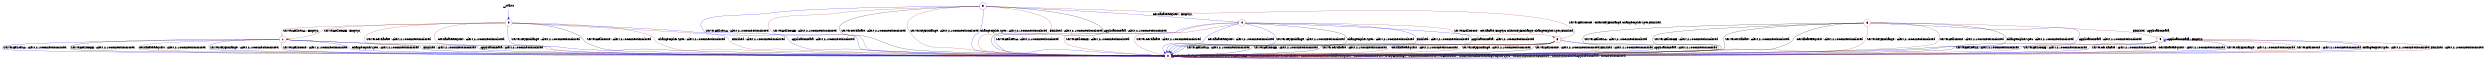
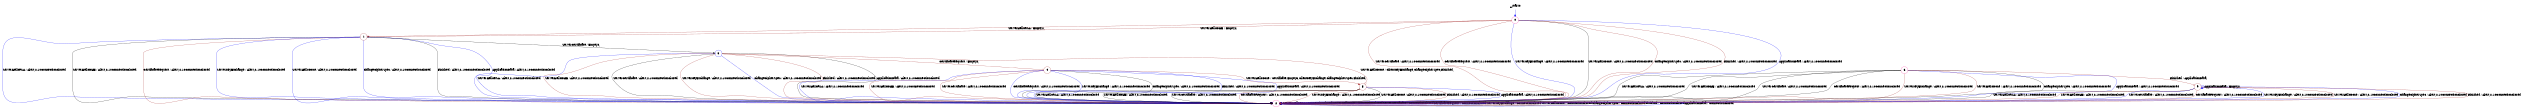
  digraph {
    node [color=brown shape=circle]
    edge [arrowhead=diamond color=brown]
    __start0 [color=blue shape=none]
    n2 [color=deeppink label=0]
    n3 [label=1]
    n4 [color=deeppink label=2]
    n5 [color=blue label=3]
    n6 [label=4]
    n7 [label=5]
    n8 [color=deeppink label=6]
    n9 [label=9]
    __start0 -> n2 [color=blue]
    n2 -> n3 [arrowhead=odot label="ServerHelloRSA / Empty2,"]
    n2 -> n3 [arrowhead=normal label="ServerHelloDHE / Empty2,"]
    n2 -> n4 [label="ServerCertificate / Alert,2.10ConnectionClosed"]
    n2 -> n4 [label="CertificateRequest / Alert,2.10ConnectionClosed"]
    n2 -> n4 [arrowhead=normal color=blue label="ServerKeyExchange / Alert,2.10ConnectionClosed"]
    n2 -> n4 [arrowhead=normal color=black label="ServerHelloDone / Alert,2.10ConnectionClosed"]
    n2 -> n4 [arrowhead=normal label="ChangeCipherSpec / Alert,2.10ConnectionClosed"]
    n2 -> n4 [arrowhead=odot label="Finished / Alert,2.10ConnectionClosed"]
    n2 -> n4 [color=blue label="ApplicationData / Alert,2.10ConnectionClosed"]
    n3 -> n4 [arrowhead=normal color=blue label="ServerHelloRSA / Alert,2.10ConnectionClosed"]
    n3 -> n4 [arrowhead=normal color=black label="ServerHelloDHE / Alert,2.10ConnectionClosed"]
    n3 -> n4 [arrowhead=normal label="CertificateRequest / Alert,2.10ConnectionClosed"]
    n3 -> n4 [color=blue label="ServerKeyExchange / Alert,2.10ConnectionClosed"]
    n3 -> n4 [color=blue label="ServerHelloDone / Alert,2.10ConnectionClosed"]
    n3 -> n4 [color=blue label="ChangeCipherSpec / Alert,2.10ConnectionClosed"]
    n3 -> n4 [color=black label="Finished / Alert,2.10ConnectionClosed"]
    n3 -> n4 [arrowhead=normal color=blue label="ApplicationData / Alert,2.10ConnectionClosed"]
+   n3 -> n5 [arrowhead=normal color=black label="ServerCertificate / Empty2,"]
    n4 -> n4 [arrowhead=normal color=black label="ServerHelloRSA / ConnectionClosed"]
    n4 -> n4 [arrowhead=odot color=blue label="ServerHelloDHE / ConnectionClosed"]
    n4 -> n4 [arrowhead=normal label="ServerCertificate / ConnectionClosed"]
    n4 -> n4 [arrowhead=normal label="CertificateRequest / ConnectionClosed"]
    n4 -> n4 [arrowhead=normal color=blue label="ServerKeyExchange / ConnectionClosed"]
    n4 -> n4 [arrowhead=normal label="ServerHelloDone / ConnectionClosed"]
    n4 -> n4 [arrowhead=odot color=black label="ChangeCipherSpec / ConnectionClosed"]
    n4 -> n4 [arrowhead=odot label="Finished / ConnectionClosed"]
    n4 -> n4 [arrowhead=normal color=blue label="ApplicationData / ConnectionClosed"]
    n5 -> n4 [arrowhead=normal color=blue label="ServerHelloRSA / Alert,2.10ConnectionClosed"]
    n5 -> n4 [arrowhead=normal label="ServerHelloDHE / Alert,2.10ConnectionClosed"]
    n5 -> n4 [arrowhead=odot color=black label="ServerCertificate / Alert,2.10ConnectionClosed"]
    n5 -> n4 [arrowhead=odot label="ServerKeyExchange / Alert,2.10ConnectionClosed"]
    n5 -> n4 [color=blue label="ChangeCipherSpec / Alert,2.10ConnectionClosed"]
    n5 -> n4 [arrowhead=normal label="Finished / Alert,2.10ConnectionClosed"]
    n5 -> n4 [arrowhead=odot color=black label="ApplicationData / Alert,2.10ConnectionClosed"]
-   n5 -> n6 [arrowhead=odot color=blue label="CertificateRequest / Empty2,"]
+   n5 -> n6 [arrowhead=odot label="CertificateRequest / Empty2,"]
    n5 -> n7 [arrowhead=odot label="ServerHelloDone / ClientKeyExchange,ChangeCipherSpec,Finished,"]
    n6 -> n4 [color=blue label="ServerHelloRSA / Alert,2.10ConnectionClosed"]
    n6 -> n4 [arrowhead=odot label="ServerHelloDHE / Alert,2.10ConnectionClosed"]
    n6 -> n4 [arrowhead=odot label="ServerCertificate / Alert,2.10ConnectionClosed"]
    n6 -> n4 [color=blue label="CertificateRequest / Alert,2.10ConnectionClosed"]
    n6 -> n4 [color=blue label="ServerKeyExchange / Alert,2.10ConnectionClosed"]
    n6 -> n4 [arrowhead=normal color=black label="ChangeCipherSpec / Alert,2.10ConnectionClosed"]
    n6 -> n4 [color=blue label="Finished / Alert,2.10ConnectionClosed"]
    n6 -> n4 [arrowhead=odot color=blue label="ApplicationData / Alert,2.10ConnectionClosed"]
    n6 -> n7 [label="ServerHelloDone / Certificate,Empty3,ClientKeyExchange,ChangeCipherSpec,Finished,"]
    n7 -> n4 [color=black label="ServerHelloRSA / Alert,2.10ConnectionClosed"]
    n7 -> n4 [arrowhead=normal color=black label="ServerHelloDHE / Alert,2.10ConnectionClosed"]
    n7 -> n4 [arrowhead=normal color=black label="ServerCertificate / Alert,2.10ConnectionClosed"]
    n7 -> n4 [arrowhead=odot label="CertificateRequest / Alert,2.10ConnectionClosed"]
    n7 -> n4 [label="ServerKeyExchange / Alert,2.10ConnectionClosed"]
    n7 -> n4 [color=black label="ServerHelloDone / Alert,2.10ConnectionClosed"]
    n7 -> n4 [label="Finished / Alert,2.10ConnectionClosed"]
    n7 -> n4 [arrowhead=normal color=blue label="ApplicationData / Alert,2.10ConnectionClosed"]
    n8 -> n4 [arrowhead=odot color=black label="ServerHelloRSA / Alert,2.10ConnectionClosed"]
    n8 -> n4 [color=black label="ServerHelloDHE / Alert,2.10ConnectionClosed"]
    n8 -> n4 [arrowhead=normal color=black label="ServerCertificate / Alert,2.10ConnectionClosed"]
    n8 -> n4 [color=black label="CertificateRequest / Alert,2.10ConnectionClosed"]
    n8 -> n4 [label="ServerKeyExchange / Alert,2.10ConnectionClosed"]
    n8 -> n4 [label="ServerHelloDone / Alert,2.10ConnectionClosed"]
    n8 -> n4 [color=black label="ChangeCipherSpec / Alert,2.10ConnectionClosed"]
    n8 -> n4 [color=blue label="ApplicationData / Alert,2.10ConnectionClosed"]
    n8 -> n9 [arrowhead=odot label="Finished / ApplicationData,"]
    n9 -> n4 [color=black label="ServerHelloRSA / Alert,2.10ConnectionClosed"]
    n9 -> n4 [arrowhead=normal label="ServerHelloDHE / Alert,2.10ConnectionClosed"]
    n9 -> n4 [arrowhead=normal color=blue label="ServerCertificate / Alert,2.10ConnectionClosed"]
    n9 -> n4 [arrowhead=odot label="CertificateRequest / Alert,2.10ConnectionClosed"]
    n9 -> n4 [arrowhead=normal color=blue label="ServerKeyExchange / Alert,2.10ConnectionClosed"]
    n9 -> n4 [arrowhead=odot label="ServerHelloDone / Alert,2.10ConnectionClosed"]
    n9 -> n4 [arrowhead=normal color=blue label="ChangeCipherSpec / Alert,2.10ConnectionClosed"]
    n9 -> n4 [label="Finished / Alert,2.10ConnectionClosed"]
    n9 -> n9 [color=blue label="ApplicationData / Empty2,"]
  }
